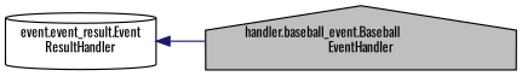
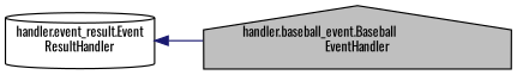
  digraph {
    rankdir=LR
    fontname=Oswald
    node [color=black fontname=Oswald fontsize=10 style=filled]
    n1 [fillcolor=grey75 fontcolor=black height=0.2 label="handler.baseball_event.Baseball\lEventHandler" shape=house width=0.4]
-   n2 [fillcolor=white height=0.2 label="event.event_result.Event\lResultHandler" shape=cylinder width=0.4]
+   n2 [fillcolor=white height=0.2 label="handler.event_result.Event\lResultHandler" shape=cylinder width=0.4]
    n2 -> n1 [color=midnightblue dir=back fontname=Oswald fontsize=10 labelfontname=Helvetica labelfontsize=10 style=solid]
  }
